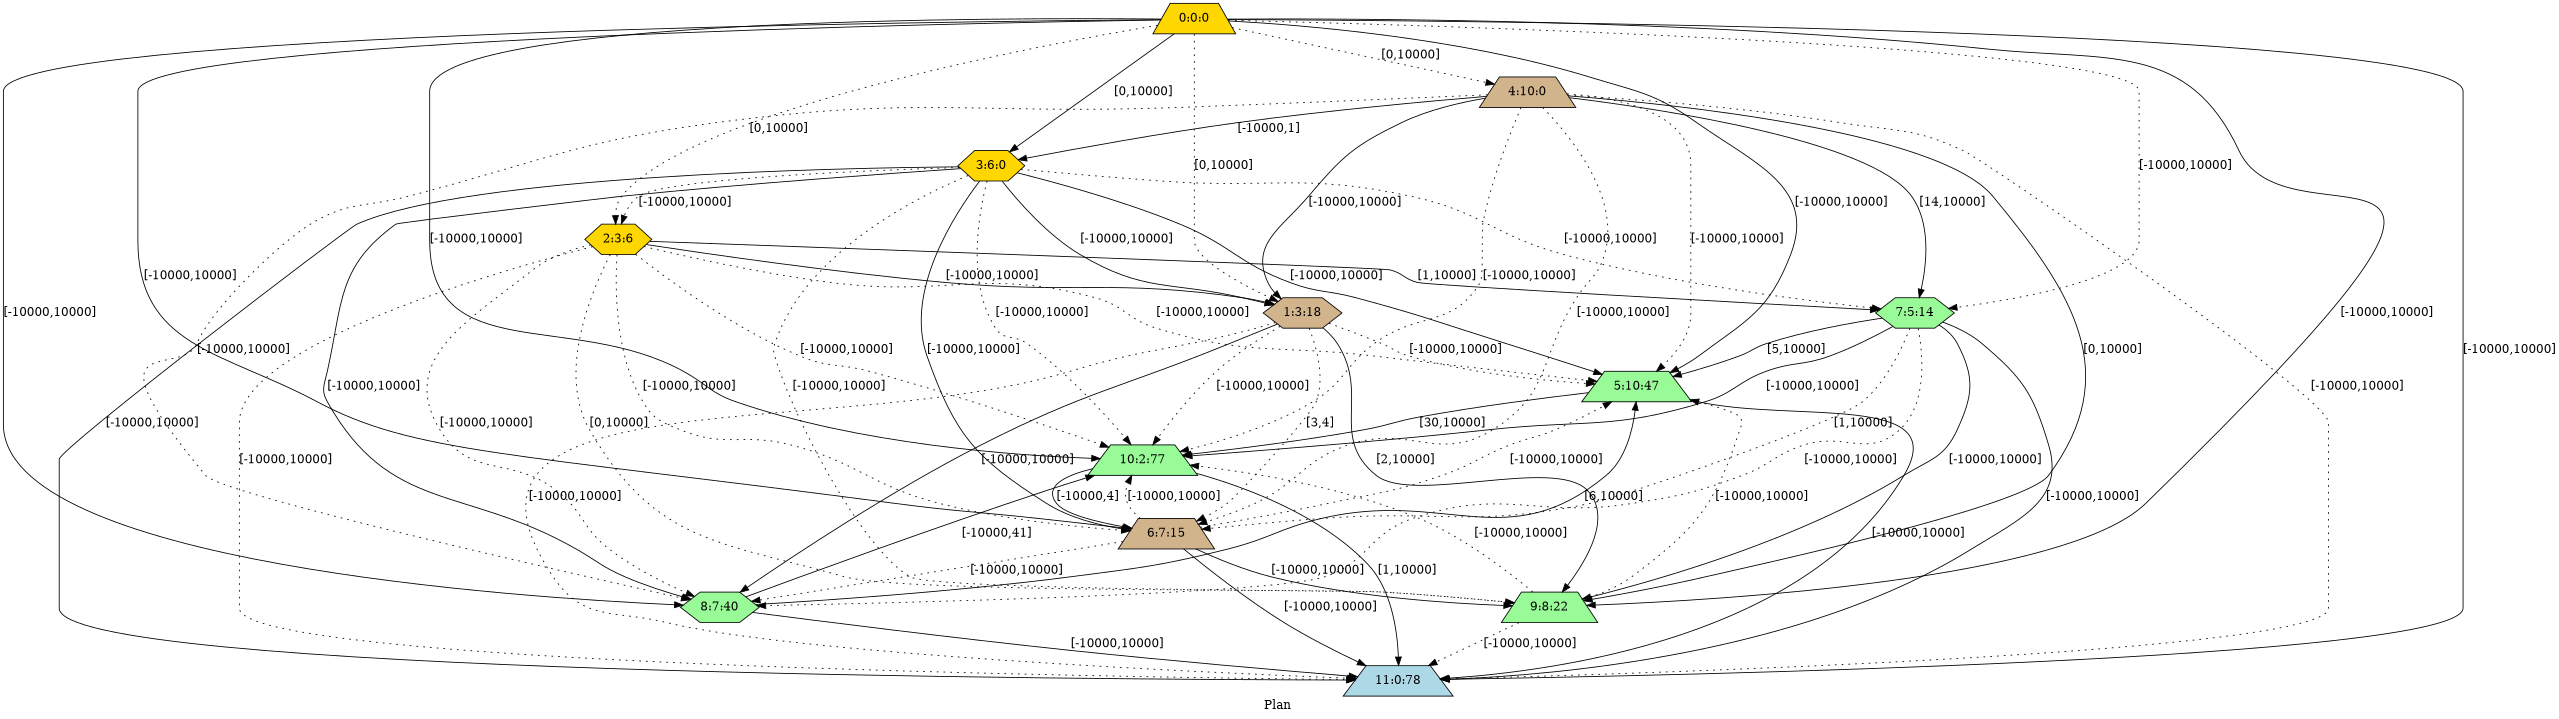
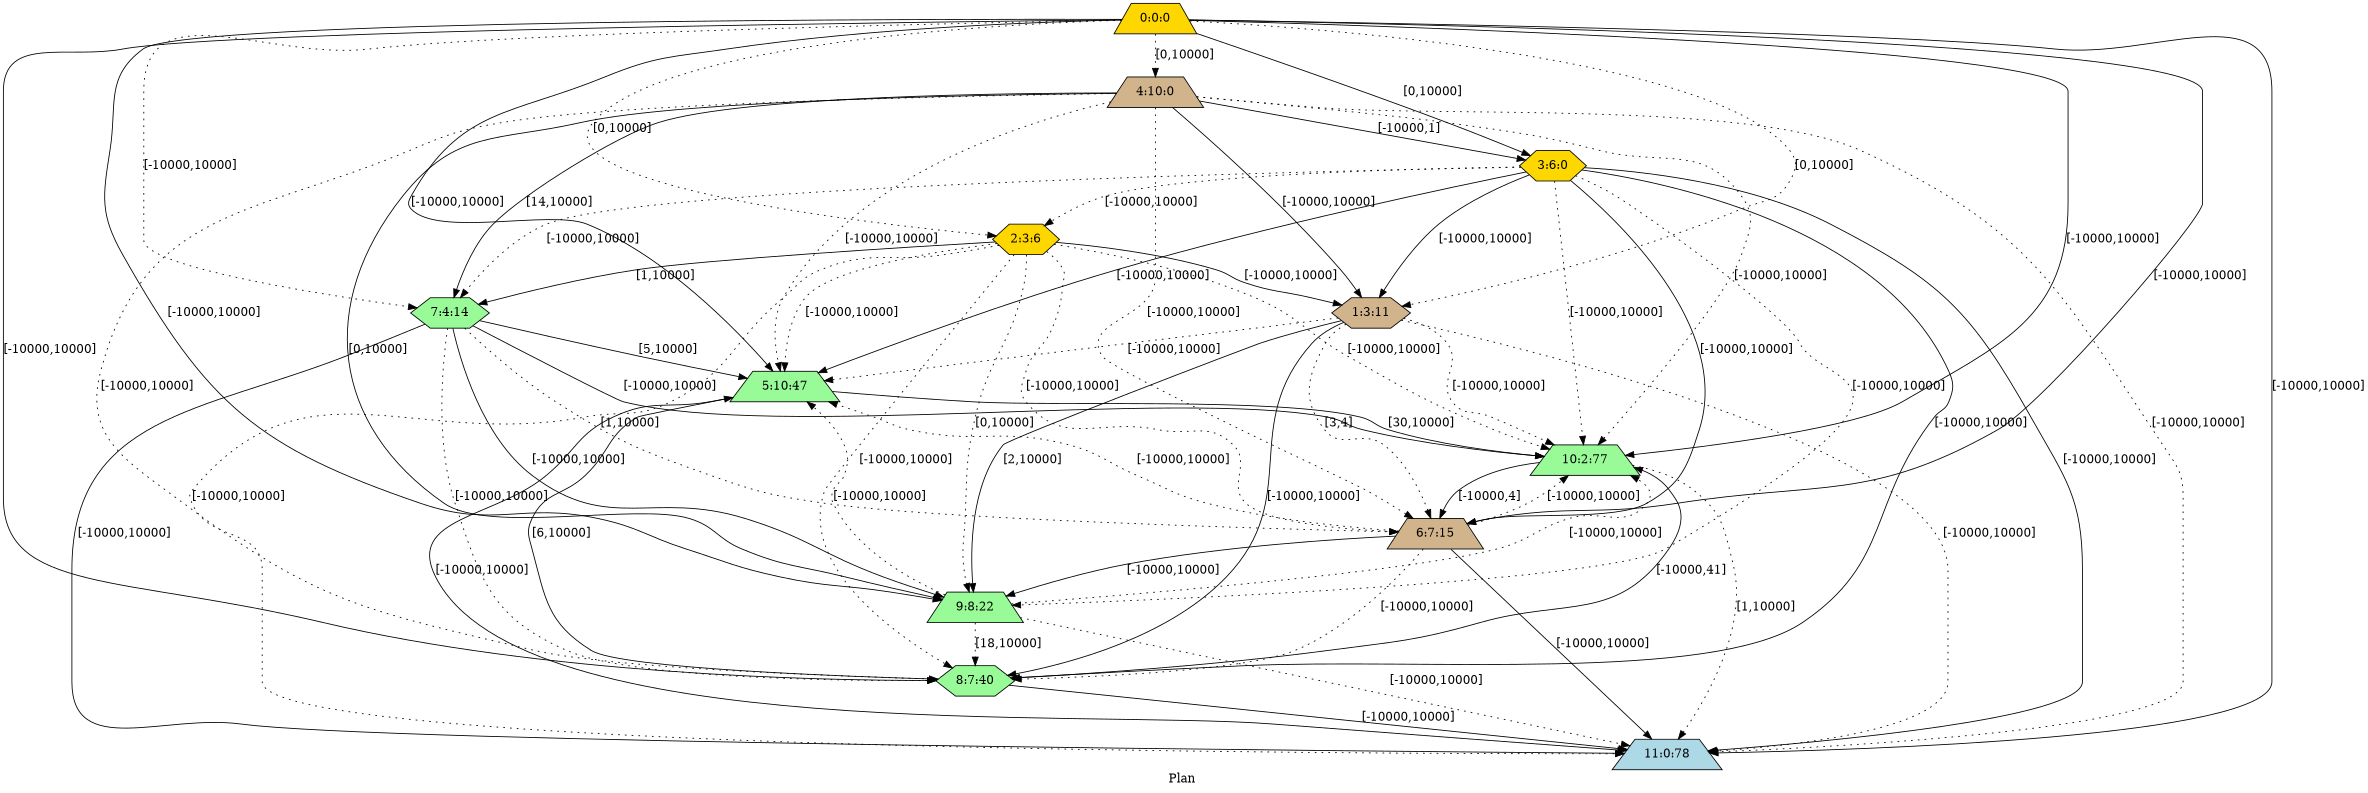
  digraph {
    fldt=0.433699
    label="Plan "
    nodesep=.45
    rankdir=TB
    node [fillcolor=palegreen shape=trapezium style=filled]
    edge [style=dotted]
    "0:0:0" [fillcolor=gold]
-   "1:3:11" [fillcolor=tan shape=hexagon label="1:3:18"]
+   "1:3:11" [fillcolor=tan shape=hexagon]
    "2:3:6" [fillcolor=gold shape=hexagon]
    "3:6:0" [fillcolor=gold shape=hexagon]
    "4:10:0" [fillcolor=tan]
    "5:10:47"
    "6:7:15" [fillcolor=tan]
-   "7:5:14" [shape=hexagon]
+   "7:5:14" [shape=hexagon label="7:4:14"]
    "8:7:40" [shape=hexagon]
    "9:8:22"
    n11 [label="10:2:77"]
    "11:0:78" [fillcolor=lightblue]
    "0:0:0" -> "1:3:11" [label="[0,10000]"]
    "0:0:0" -> "2:3:6" [label="[0,10000]"]
    "0:0:0" -> "3:6:0" [label="[0,10000]" style=solid]
    "0:0:0" -> "4:10:0" [label="[0,10000]"]
    "0:0:0" -> "5:10:47" [label="[-10000,10000]" style=solid]
    "0:0:0" -> "6:7:15" [label="[-10000,10000]" style=solid]
    "0:0:0" -> "7:5:14" [label="[-10000,10000]"]
    "0:0:0" -> "8:7:40" [label="[-10000,10000]" style=solid]
    "0:0:0" -> "9:8:22" [label="[-10000,10000]" style=solid]
    "0:0:0" -> n11 [label="[-10000,10000]" style=solid]
    "0:0:0" -> "11:0:78" [label="[-10000,10000]" style=solid]
    "1:3:11" -> "5:10:47" [label="[-10000,10000]"]
    "1:3:11" -> "6:7:15" [label="[3,4]"]
    "1:3:11" -> "8:7:40" [label="[-10000,10000]" style=solid]
    "1:3:11" -> "9:8:22" [label="[2,10000]" style=solid]
    "1:3:11" -> n11 [label="[-10000,10000]"]
    "1:3:11" -> "11:0:78" [label="[-10000,10000]"]
    "2:3:6" -> "1:3:11" [label="[-10000,10000]" style=solid]
    "2:3:6" -> "5:10:47" [label="[-10000,10000]"]
    "2:3:6" -> "6:7:15" [label="[-10000,10000]"]
    "2:3:6" -> "7:5:14" [label="[1,10000]" style=solid]
    "2:3:6" -> "8:7:40" [label="[-10000,10000]"]
    "2:3:6" -> "9:8:22" [label="[0,10000]"]
    "2:3:6" -> n11 [label="[-10000,10000]"]
    "2:3:6" -> "11:0:78" [label="[-10000,10000]"]
    "3:6:0" -> "1:3:11" [label="[-10000,10000]" style=solid]
    "3:6:0" -> "2:3:6" [label="[-10000,10000]"]
    "3:6:0" -> "5:10:47" [label="[-10000,10000]" style=solid]
    "3:6:0" -> "6:7:15" [label="[-10000,10000]" style=solid]
    "3:6:0" -> "7:5:14" [label="[-10000,10000]"]
    "3:6:0" -> "8:7:40" [label="[-10000,10000]" style=solid]
    "3:6:0" -> "9:8:22" [label="[-10000,10000]"]
    "3:6:0" -> n11 [label="[-10000,10000]"]
    "3:6:0" -> "11:0:78" [label="[-10000,10000]" style=solid]
    "4:10:0" -> "1:3:11" [label="[-10000,10000]" style=solid]
    "4:10:0" -> "3:6:0" [label="[-10000,1]" style=solid]
    "4:10:0" -> "5:10:47" [label="[-10000,10000]"]
    "4:10:0" -> "6:7:15" [label="[-10000,10000]"]
    "4:10:0" -> "7:5:14" [label="[14,10000]" style=solid]
    "4:10:0" -> "8:7:40" [label="[-10000,10000]"]
    "4:10:0" -> "9:8:22" [label="[0,10000]" style=solid]
    "4:10:0" -> n11 [label="[-10000,10000]"]
    "4:10:0" -> "11:0:78" [label="[-10000,10000]"]
    "5:10:47" -> n11 [label="[30,10000]" style=solid]
    "5:10:47" -> "11:0:78" [label="[-10000,10000]" style=solid]
    "6:7:15" -> "5:10:47" [label="[-10000,10000]"]
    "6:7:15" -> "8:7:40" [label="[-10000,10000]"]
    "6:7:15" -> "9:8:22" [label="[-10000,10000]" style=solid]
    "6:7:15" -> n11 [label="[-10000,10000]"]
    "6:7:15" -> "11:0:78" [label="[-10000,10000]" style=solid]
    "7:5:14" -> "5:10:47" [label="[5,10000]" style=solid]
    "7:5:14" -> "6:7:15" [label="[1,10000]"]
    "7:5:14" -> "8:7:40" [label="[-10000,10000]"]
    "7:5:14" -> "9:8:22" [label="[-10000,10000]" style=solid]
    "7:5:14" -> n11 [label="[-10000,10000]" style=solid]
    "7:5:14" -> "11:0:78" [label="[-10000,10000]" style=solid]
    "8:7:40" -> "5:10:47" [label="[6,10000]" style=solid]
    "8:7:40" -> n11 [label="[-10000,41]" style=solid]
    "8:7:40" -> "11:0:78" [label="[-10000,10000]" style=solid]
    "9:8:22" -> "5:10:47" [label="[-10000,10000]"]
+   "9:8:22" -> "8:7:40" [label="[18,10000]"]
    "9:8:22" -> n11 [label="[-10000,10000]"]
    "9:8:22" -> "11:0:78" [label="[-10000,10000]"]
    n11 -> "6:7:15" [label="[-10000,4]" style=solid]
-   n11 -> "11:0:78" [label="[1,10000]" style=solid]
+   n11 -> "11:0:78" [label="[1,10000]"]
  }
